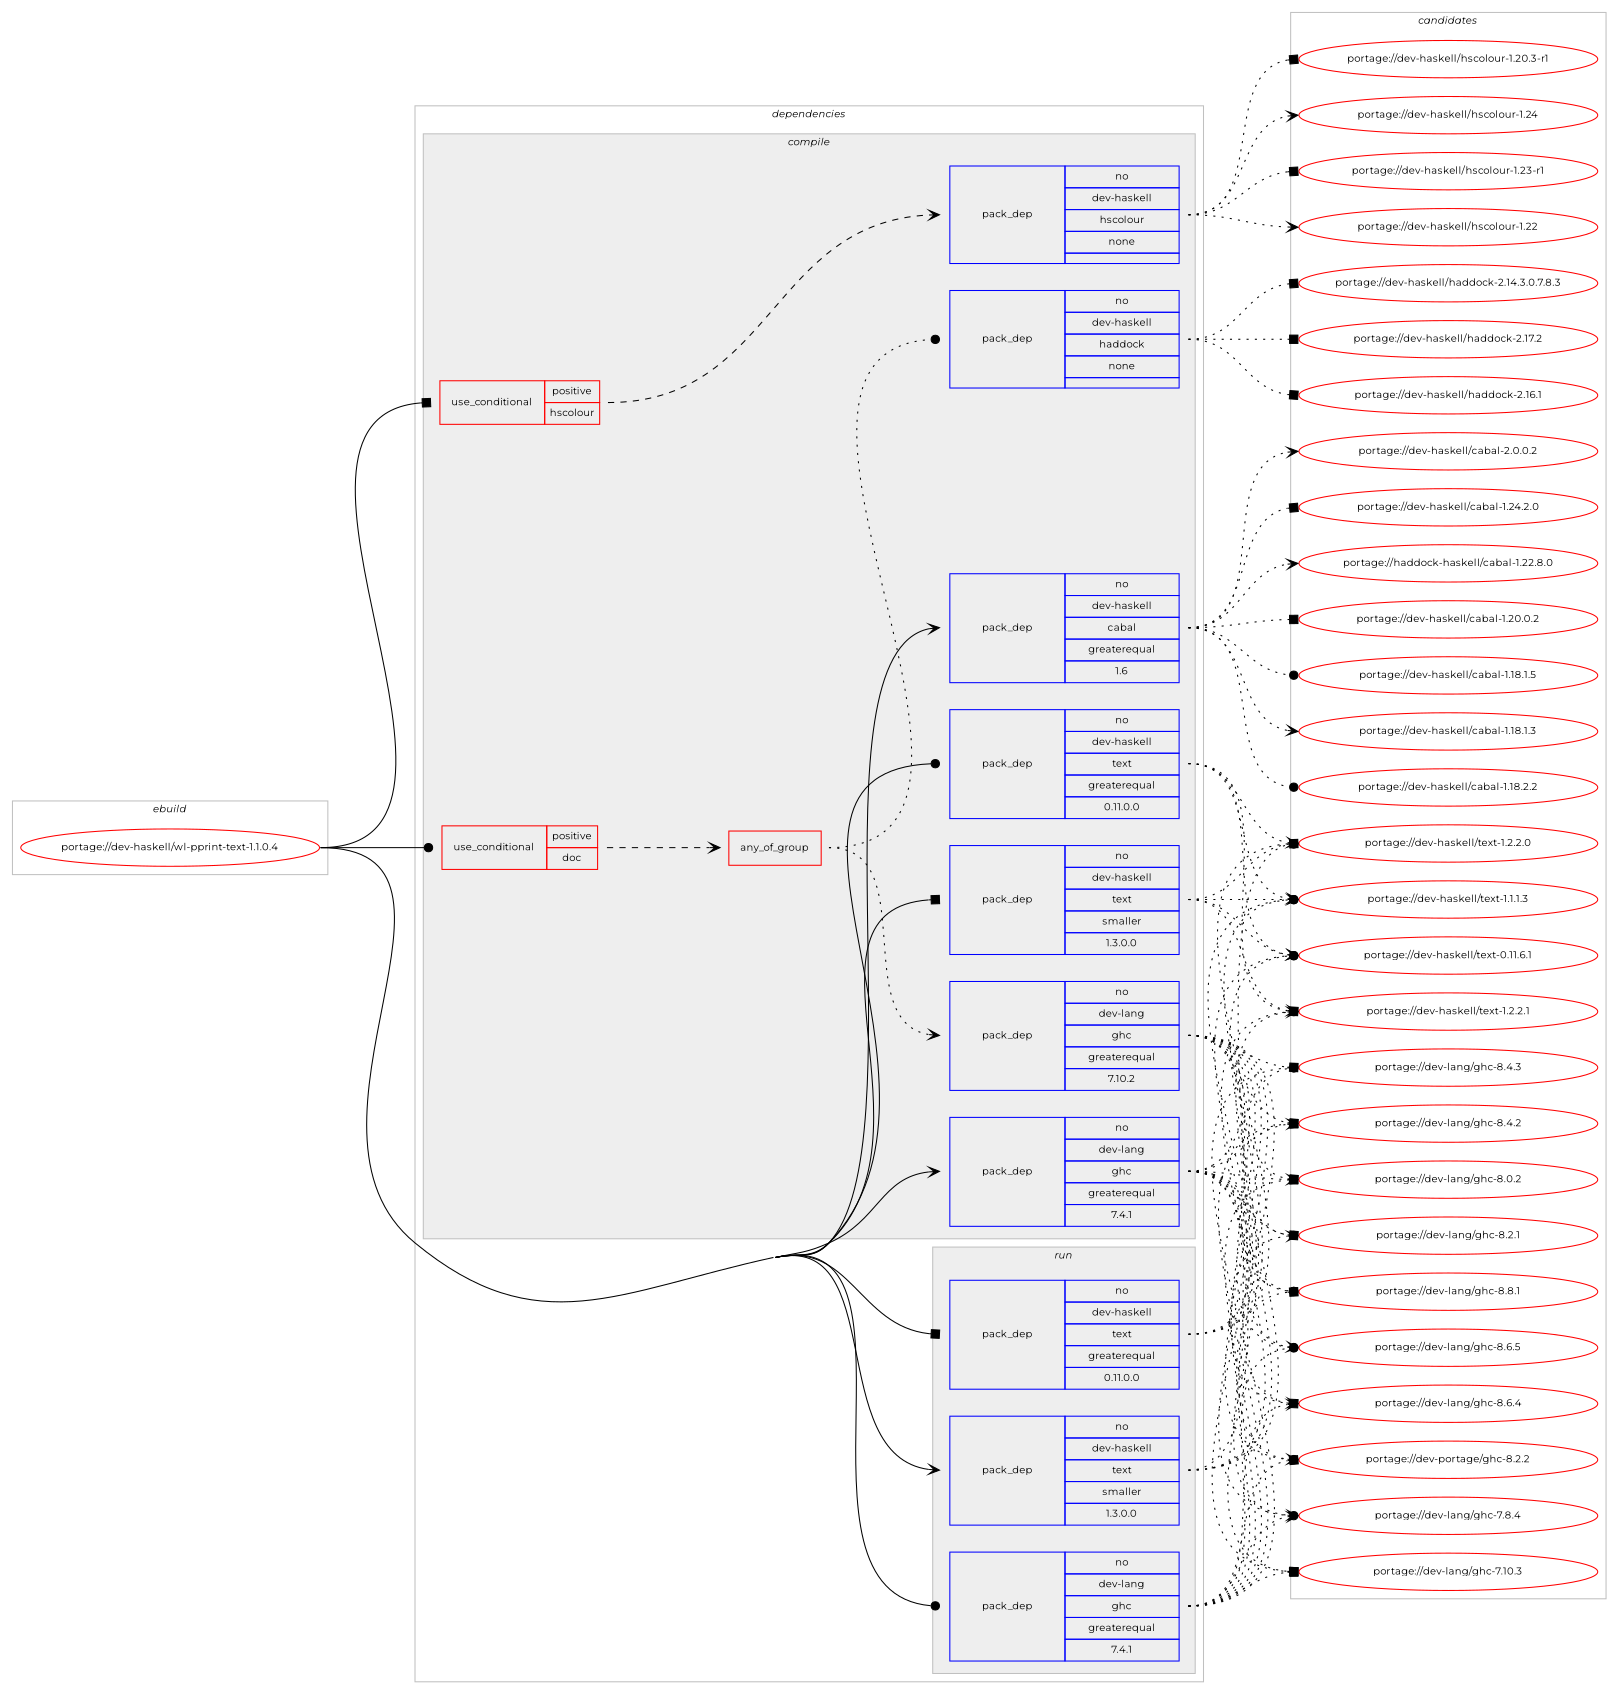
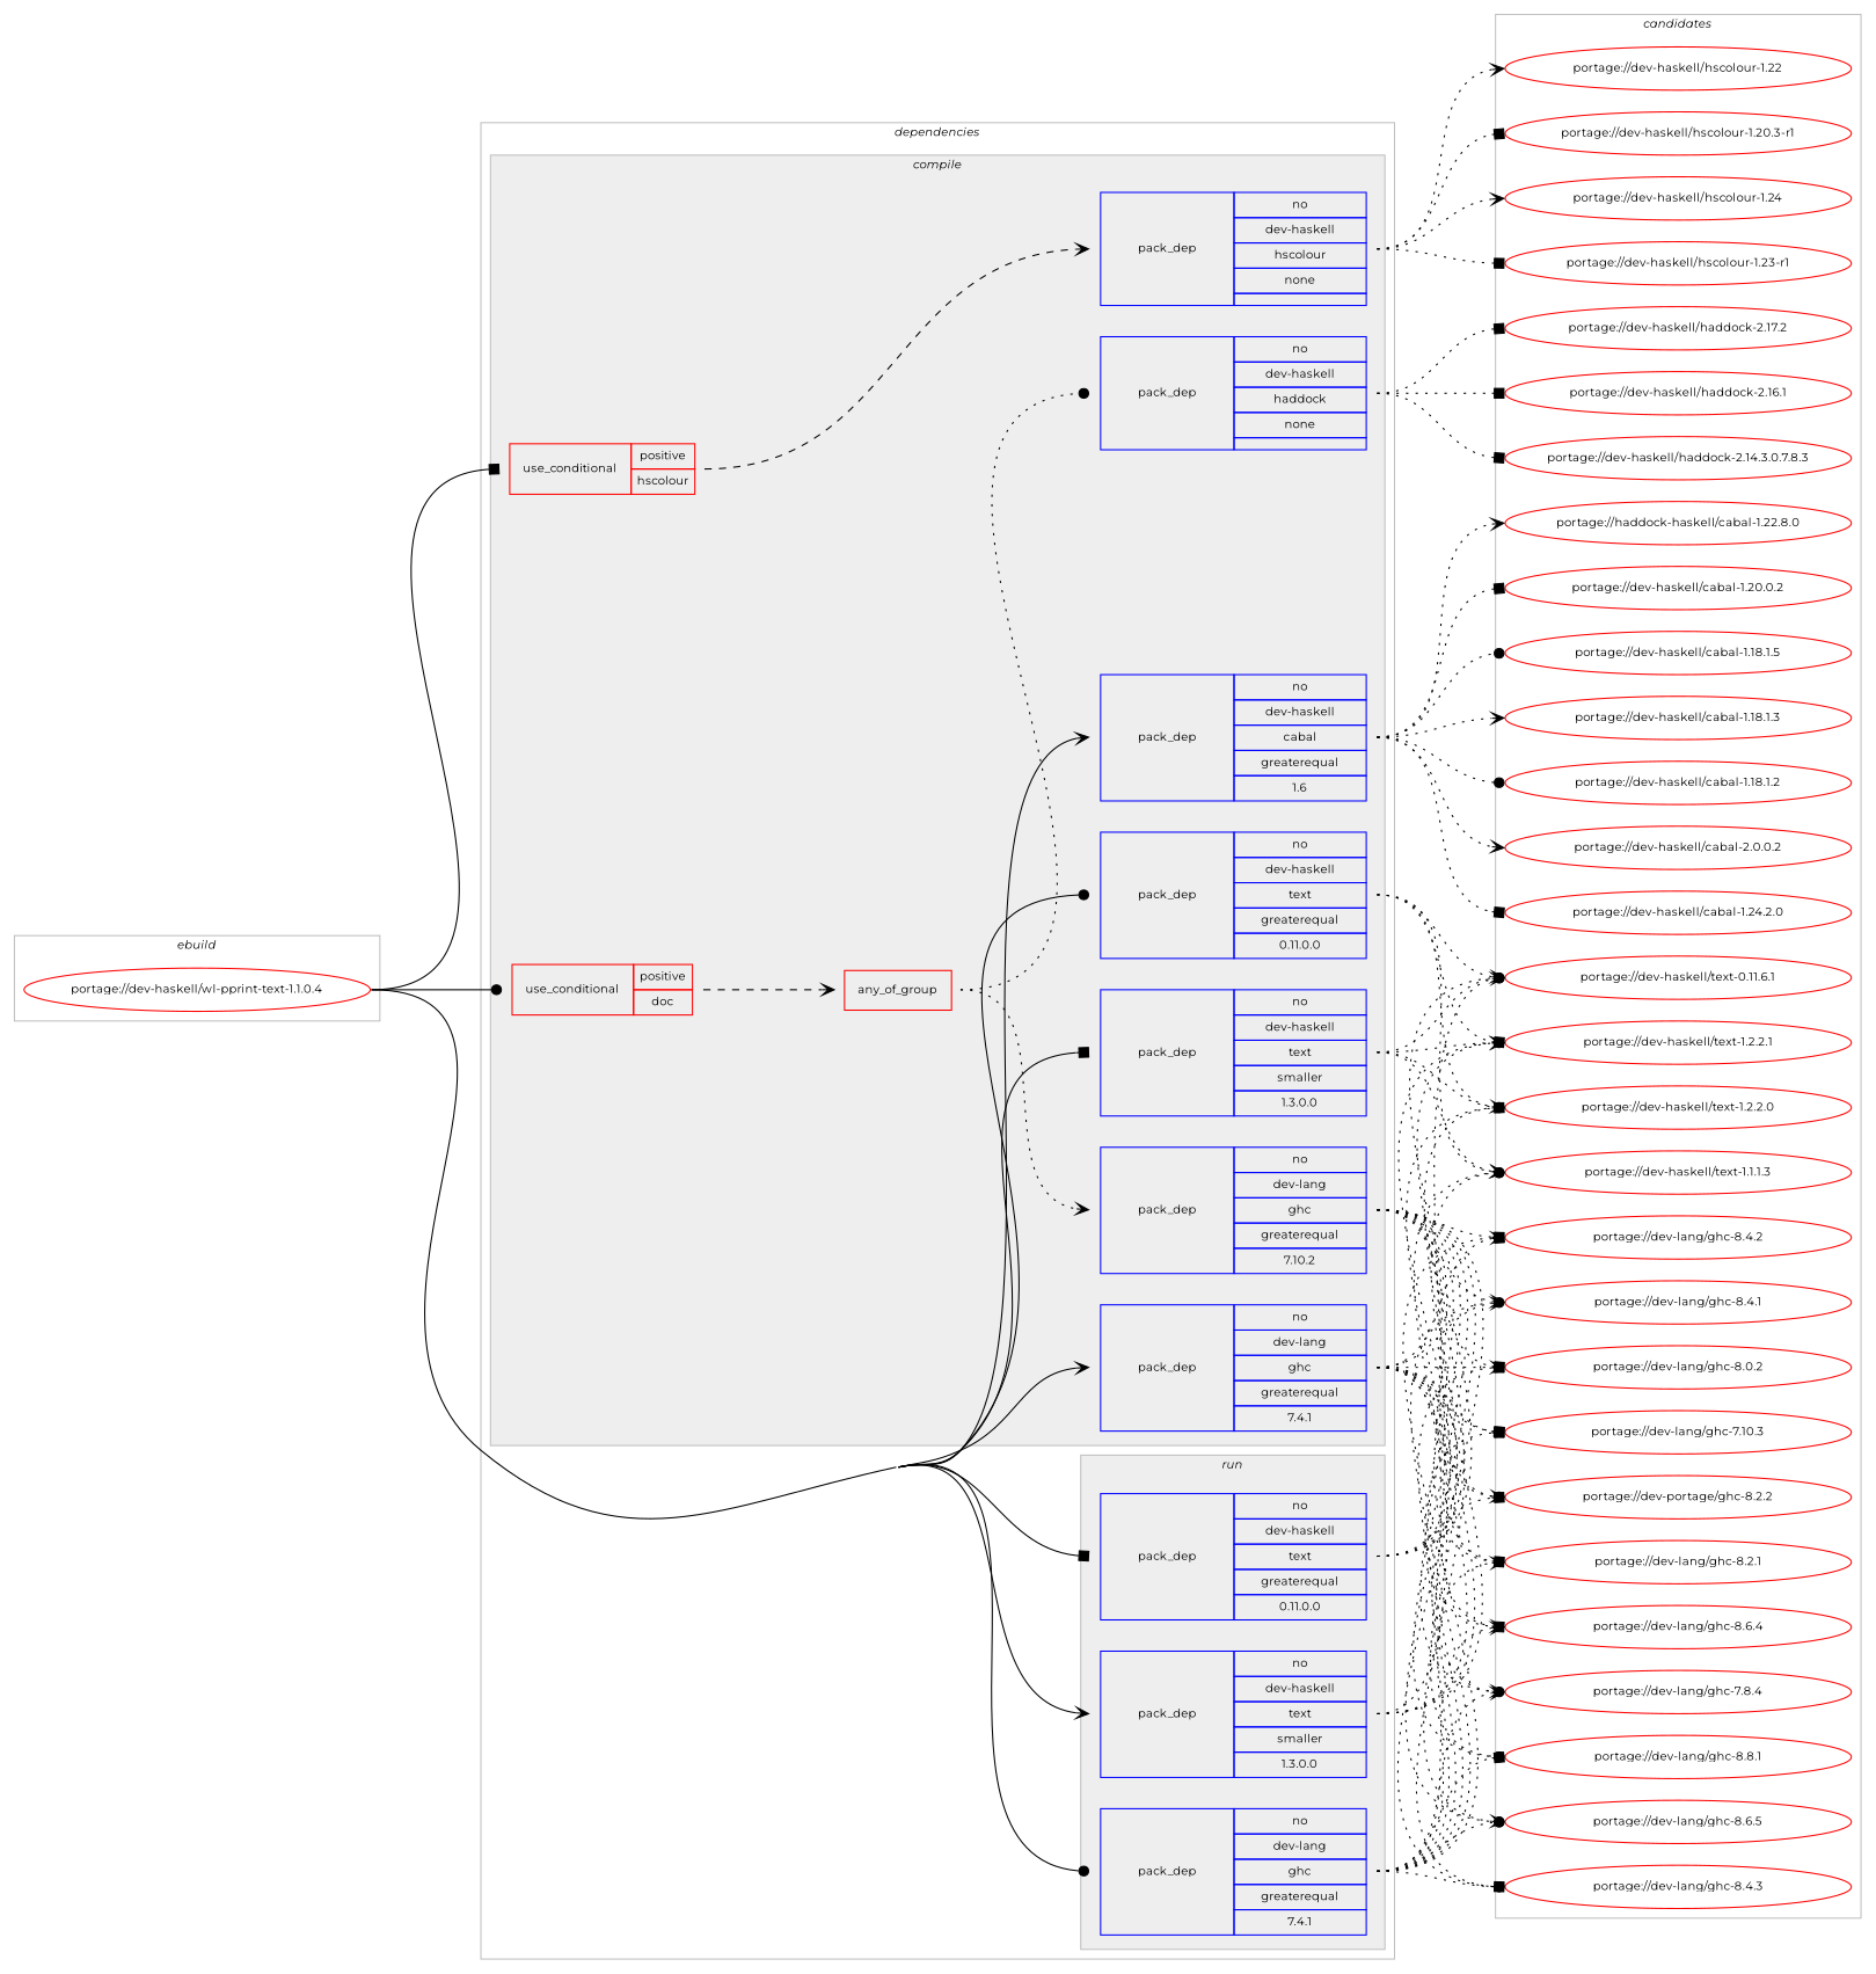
  digraph {
    compound=true
    concentrate=true
    fontname=Montserrat
    fontsize=10
    newrank=true
    rankdir=LR
    ranksep=1.5
    node [color=red fontname=Montserrat fontsize=10]
    edge [arrowhead=vee fontname=Montserrat headport=w style=dotted tailport=e weight=100]
    n1 [label="portage://dev-haskell/wl-pprint-text-1.1.0.4" width=4]
    n2 [color=blue label=<<TABLE BORDER="0" CELLBORDER="1" CELLSPACING="0" CELLPADDING="4" WIDTH="220"><TR><TD ROWSPAN="6" CELLPADDING="30">pack_dep</TD></TR><TR><TD WIDTH="110">no</TD></TR><TR><TD>dev-haskell</TD></TR><TR><TD>haddock</TD></TR><TR><TD>none</TD></TR><TR><TD></TD></TR></TABLE>> shape=none]
    n3 [color=blue label=<<TABLE BORDER="0" CELLBORDER="1" CELLSPACING="0" CELLPADDING="4" WIDTH="220"><TR><TD ROWSPAN="6" CELLPADDING="30">pack_dep</TD></TR><TR><TD WIDTH="110">no</TD></TR><TR><TD>dev-lang</TD></TR><TR><TD>ghc</TD></TR><TR><TD>greaterequal</TD></TR><TR><TD>7.10.2</TD></TR></TABLE>> shape=none]
    n4 [label=<<TABLE BORDER="0" CELLBORDER="1" CELLSPACING="0" CELLPADDING="4"><TR><TD CELLPADDING="10">any_of_group</TD></TR></TABLE>> shape=none]
    n5 [label=<<TABLE BORDER="0" CELLBORDER="1" CELLSPACING="0" CELLPADDING="4"><TR><TD ROWSPAN="3" CELLPADDING="10">use_conditional</TD></TR><TR><TD>positive</TD></TR><TR><TD>doc</TD></TR></TABLE>> shape=none]
    n6 [color=blue label=<<TABLE BORDER="0" CELLBORDER="1" CELLSPACING="0" CELLPADDING="4" WIDTH="220"><TR><TD ROWSPAN="6" CELLPADDING="30">pack_dep</TD></TR><TR><TD WIDTH="110">no</TD></TR><TR><TD>dev-haskell</TD></TR><TR><TD>hscolour</TD></TR><TR><TD>none</TD></TR><TR><TD></TD></TR></TABLE>> shape=none]
    n7 [label=<<TABLE BORDER="0" CELLBORDER="1" CELLSPACING="0" CELLPADDING="4"><TR><TD ROWSPAN="3" CELLPADDING="10">use_conditional</TD></TR><TR><TD>positive</TD></TR><TR><TD>hscolour</TD></TR></TABLE>> shape=none]
    n8 [color=blue label=<<TABLE BORDER="0" CELLBORDER="1" CELLSPACING="0" CELLPADDING="4" WIDTH="220"><TR><TD ROWSPAN="6" CELLPADDING="30">pack_dep</TD></TR><TR><TD WIDTH="110">no</TD></TR><TR><TD>dev-haskell</TD></TR><TR><TD>cabal</TD></TR><TR><TD>greaterequal</TD></TR><TR><TD>1.6</TD></TR></TABLE>> shape=none]
    n9 [color=blue label=<<TABLE BORDER="0" CELLBORDER="1" CELLSPACING="0" CELLPADDING="4" WIDTH="220"><TR><TD ROWSPAN="6" CELLPADDING="30">pack_dep</TD></TR><TR><TD WIDTH="110">no</TD></TR><TR><TD>dev-haskell</TD></TR><TR><TD>text</TD></TR><TR><TD>greaterequal</TD></TR><TR><TD>0.11.0.0</TD></TR></TABLE>> shape=none]
    n10 [color=blue label=<<TABLE BORDER="0" CELLBORDER="1" CELLSPACING="0" CELLPADDING="4" WIDTH="220"><TR><TD ROWSPAN="6" CELLPADDING="30">pack_dep</TD></TR><TR><TD WIDTH="110">no</TD></TR><TR><TD>dev-haskell</TD></TR><TR><TD>text</TD></TR><TR><TD>smaller</TD></TR><TR><TD>1.3.0.0</TD></TR></TABLE>> shape=none]
    n11 [color=blue label=<<TABLE BORDER="0" CELLBORDER="1" CELLSPACING="0" CELLPADDING="4" WIDTH="220"><TR><TD ROWSPAN="6" CELLPADDING="30">pack_dep</TD></TR><TR><TD WIDTH="110">no</TD></TR><TR><TD>dev-lang</TD></TR><TR><TD>ghc</TD></TR><TR><TD>greaterequal</TD></TR><TR><TD>7.4.1</TD></TR></TABLE>> shape=none]
    n12 [color=blue label=<<TABLE BORDER="0" CELLBORDER="1" CELLSPACING="0" CELLPADDING="4" WIDTH="220"><TR><TD ROWSPAN="6" CELLPADDING="30">pack_dep</TD></TR><TR><TD WIDTH="110">no</TD></TR><TR><TD>dev-haskell</TD></TR><TR><TD>text</TD></TR><TR><TD>greaterequal</TD></TR><TR><TD>0.11.0.0</TD></TR></TABLE>> shape=none]
    n13 [color=blue label=<<TABLE BORDER="0" CELLBORDER="1" CELLSPACING="0" CELLPADDING="4" WIDTH="220"><TR><TD ROWSPAN="6" CELLPADDING="30">pack_dep</TD></TR><TR><TD WIDTH="110">no</TD></TR><TR><TD>dev-haskell</TD></TR><TR><TD>text</TD></TR><TR><TD>smaller</TD></TR><TR><TD>1.3.0.0</TD></TR></TABLE>> shape=none]
    n14 [color=blue label=<<TABLE BORDER="0" CELLBORDER="1" CELLSPACING="0" CELLPADDING="4" WIDTH="220"><TR><TD ROWSPAN="6" CELLPADDING="30">pack_dep</TD></TR><TR><TD WIDTH="110">no</TD></TR><TR><TD>dev-lang</TD></TR><TR><TD>ghc</TD></TR><TR><TD>greaterequal</TD></TR><TR><TD>7.4.1</TD></TR></TABLE>> shape=none]
    n15 [label="portage://dev-haskell/haddock-2.17.2" width=4]
    n16 [label="portage://dev-haskell/haddock-2.16.1" width=4]
    n17 [label="portage://dev-haskell/haddock-2.14.3.0.7.8.3" width=4]
    n18 [label="portage://dev-lang/ghc-8.8.1" width=4]
    n19 [label="portage://dev-lang/ghc-8.6.5" width=4]
    n20 [label="portage://dev-lang/ghc-8.6.4" width=4]
    n21 [label="portage://dev-lang/ghc-8.4.3" width=4]
    n22 [label="portage://dev-lang/ghc-8.4.2" width=4]
+   n23 [label="portage://dev-lang/ghc-8.4.1" width=4]
    n24 [label="portage://dev-portage/ghc-8.2.2" width=4]
    n25 [label="portage://dev-lang/ghc-8.2.1" width=4]
    n26 [label="portage://dev-lang/ghc-8.0.2" width=4]
    n27 [label="portage://dev-lang/ghc-7.8.4" width=4]
    n28 [label="portage://dev-lang/ghc-7.10.3" width=4]
    n29 [label="portage://dev-haskell/hscolour-1.24" width=4]
    n30 [label="portage://dev-haskell/hscolour-1.23-r1" width=4]
    n31 [label="portage://dev-haskell/hscolour-1.22" width=4]
    n32 [label="portage://dev-haskell/hscolour-1.20.3-r1" width=4]
    n33 [label="portage://dev-haskell/cabal-2.0.0.2" width=4]
    n34 [label="portage://dev-haskell/cabal-1.24.2.0" width=4]
    n35 [label="portage://haddock-haskell/cabal-1.22.8.0" width=4]
    n36 [label="portage://dev-haskell/cabal-1.20.0.2" width=4]
    n37 [label="portage://dev-haskell/cabal-1.18.1.5" width=4]
    n38 [label="portage://dev-haskell/cabal-1.18.1.3" width=4]
-   n39 [label="portage://dev-haskell/cabal-1.18.2.2" width=4]
+   n39 [label="portage://dev-haskell/cabal-1.18.1.2" width=4]
    n40 [label="portage://dev-haskell/text-1.2.2.1" width=4]
    n41 [label="portage://dev-haskell/text-1.2.2.0" width=4]
    n42 [label="portage://dev-haskell/text-1.1.1.3" width=4]
    n43 [label="portage://dev-haskell/text-0.11.6.1" width=4]
    subgraph cluster_1 {
      color=gray
      label=<<i>ebuild</i>>
      n1
    }
    subgraph cluster_2 {
      color=gray
      label=<<i>dependencies</i>>
      subgraph cluster_3 {
        color=gray
        fillcolor="#eeeeee"
        label=<<i>compile</i>>
        style=filled
        subgraph sub_4 {
          color=gray
          fillcolor="#eeeeee"
          label=<<i>compile</i>>
          style=filled
          n5
          subgraph sub_5 {
            color=gray
            fillcolor="#eeeeee"
            label=<<i>compile</i>>
            style=filled
            n4
            subgraph sub_6 {
              color=gray
              fillcolor="#eeeeee"
              label=<<i>compile</i>>
              style=filled
              n2
            }
            subgraph sub_7 {
              color=gray
              fillcolor="#eeeeee"
              label=<<i>compile</i>>
              style=filled
              n3
            }
          }
        }
        subgraph sub_8 {
          color=gray
          fillcolor="#eeeeee"
          label=<<i>compile</i>>
          style=filled
          n7
          subgraph sub_9 {
            color=gray
            fillcolor="#eeeeee"
            label=<<i>compile</i>>
            style=filled
            n6
          }
        }
        subgraph sub_10 {
          color=gray
          fillcolor="#eeeeee"
          label=<<i>compile</i>>
          style=filled
          n8
        }
        subgraph sub_11 {
          color=gray
          fillcolor="#eeeeee"
          label=<<i>compile</i>>
          style=filled
          n9
        }
        subgraph sub_12 {
          color=gray
          fillcolor="#eeeeee"
          label=<<i>compile</i>>
          style=filled
          n10
        }
        subgraph sub_13 {
          color=gray
          fillcolor="#eeeeee"
          label=<<i>compile</i>>
          style=filled
          n11
        }
      }
      subgraph cluster_14 {
        color=gray
        fillcolor="#eeeeee"
        label=<<i>compile and run</i>>
        style=filled
      }
      subgraph cluster_15 {
        color=gray
        fillcolor="#eeeeee"
        label=<<i>run</i>>
        style=filled
        subgraph sub_16 {
          color=gray
          fillcolor="#eeeeee"
          label=<<i>run</i>>
          style=filled
          n12
        }
        subgraph sub_17 {
          color=gray
          fillcolor="#eeeeee"
          label=<<i>run</i>>
          style=filled
          n13
        }
        subgraph sub_18 {
          color=gray
          fillcolor="#eeeeee"
          label=<<i>run</i>>
          style=filled
          n14
        }
      }
    }
    subgraph cluster_19 {
      color=gray
      label=<<i>candidates</i>>
      rank=same
      subgraph sub_20 {
        color=black
        label=<<i>candidates</i>>
        nodesep=1
        rank=same
        n15
        n16
        n17
      }
      subgraph sub_21 {
        color=black
        label=<<i>candidates</i>>
        nodesep=1
        rank=same
        n18
        n19
        n20
        n21
        n22
+       n23
        n24
        n25
        n26
        n27
        n28
      }
      subgraph sub_22 {
        color=black
        label=<<i>candidates</i>>
        nodesep=1
        rank=same
        n29
        n30
        n31
        n32
      }
      subgraph sub_23 {
        color=black
        label=<<i>candidates</i>>
        nodesep=1
        rank=same
        n33
        n34
        n35
        n36
        n37
        n38
        n39
      }
      subgraph sub_24 {
        color=black
        label=<<i>candidates</i>>
        nodesep=1
        rank=same
        n40
        n41
        n42
        n43
      }
      subgraph sub_25 {
        color=black
        label=<<i>candidates</i>>
        nodesep=1
        rank=same
        n40
        n41
        n42
        n43
      }
      subgraph sub_26 {
        color=black
        label=<<i>candidates</i>>
        nodesep=1
        rank=same
        n18
        n19
        n20
        n21
        n22
+       n23
        n24
        n25
        n26
        n27
        n28
      }
      subgraph sub_27 {
        color=black
        label=<<i>candidates</i>>
        nodesep=1
        rank=same
        n40
        n41
        n42
        n43
      }
      subgraph sub_28 {
        color=black
        label=<<i>candidates</i>>
        nodesep=1
        rank=same
        n40
        n41
        n42
        n43
      }
      subgraph sub_29 {
        color=black
        label=<<i>candidates</i>>
        nodesep=1
        rank=same
        n18
        n19
        n20
        n21
        n22
+       n23
        n24
        n25
        n26
        n27
        n28
      }
    }
    n1 -> n5 [arrowhead=dot style=solid weight=20]
    n1 -> n7 [arrowhead=box style=solid weight=20]
    n1 -> n8 [style=solid weight=20]
    n1 -> n9 [arrowhead=dot style=solid weight=20]
    n1 -> n10 [arrowhead=box style=solid weight=20]
    n1 -> n11 [style=solid weight=20]
    n1 -> n12 [arrowhead=box style=solid weight=20]
    n1 -> n13 [style=solid weight=20]
    n1 -> n14 [arrowhead=dot style=solid weight=20]
    n2 -> n15 [arrowhead=box]
    n2 -> n16 [arrowhead=box]
    n2 -> n17 [arrowhead=box]
    n3 -> n18 [arrowhead=dot]
    n3 -> n19 [arrowhead=dot]
    n3 -> n20 [arrowhead=box]
    n3 -> n21 [arrowhead=box]
    n3 -> n22 [arrowhead=box]
+   n3 -> n23
    n3 -> n24
    n3 -> n25 [arrowhead=dot]
    n3 -> n26 [arrowhead=box]
    n3 -> n27 [arrowhead=dot]
    n3 -> n28 [arrowhead=box]
    n4 -> n2 [arrowhead=dot weight=20]
    n4 -> n3 [weight=20]
    n5 -> n4 [style=dashed weight=20]
    n6 -> n29
    n6 -> n30 [arrowhead=box]
    n6 -> n31
    n6 -> n32 [arrowhead=box]
    n7 -> n6 [style=dashed weight=20]
    n8 -> n33
    n8 -> n34 [arrowhead=box]
    n8 -> n35
    n8 -> n36 [arrowhead=box]
    n8 -> n37 [arrowhead=dot]
    n8 -> n38
    n8 -> n39 [arrowhead=dot]
    n9 -> n40 [arrowhead=box]
    n9 -> n41
    n9 -> n42
    n9 -> n43
    n10 -> n40
    n10 -> n41 [arrowhead=dot]
    n10 -> n42
    n10 -> n43
    n11 -> n18 [arrowhead=dot]
    n11 -> n19
    n11 -> n20
    n11 -> n21 [arrowhead=dot]
    n11 -> n22 [arrowhead=box]
+   n11 -> n23
    n11 -> n24 [arrowhead=dot]
    n11 -> n25 [arrowhead=box]
    n11 -> n26
    n11 -> n27
    n11 -> n28 [arrowhead=box]
    n12 -> n40
    n12 -> n41 [arrowhead=box]
    n12 -> n42 [arrowhead=dot]
    n12 -> n43 [arrowhead=dot]
    n13 -> n40 [arrowhead=dot]
    n13 -> n41 [arrowhead=dot]
    n13 -> n42 [arrowhead=dot]
    n13 -> n43 [arrowhead=dot]
    n14 -> n18 [arrowhead=box]
    n14 -> n19 [arrowhead=dot]
    n14 -> n20
    n14 -> n21 [arrowhead=dot]
    n14 -> n22
+   n14 -> n23 [arrowhead=dot]
    n14 -> n24 [arrowhead=box]
    n14 -> n25
    n14 -> n26 [arrowhead=box]
    n14 -> n27
    n14 -> n28 [arrowhead=box]
  }
